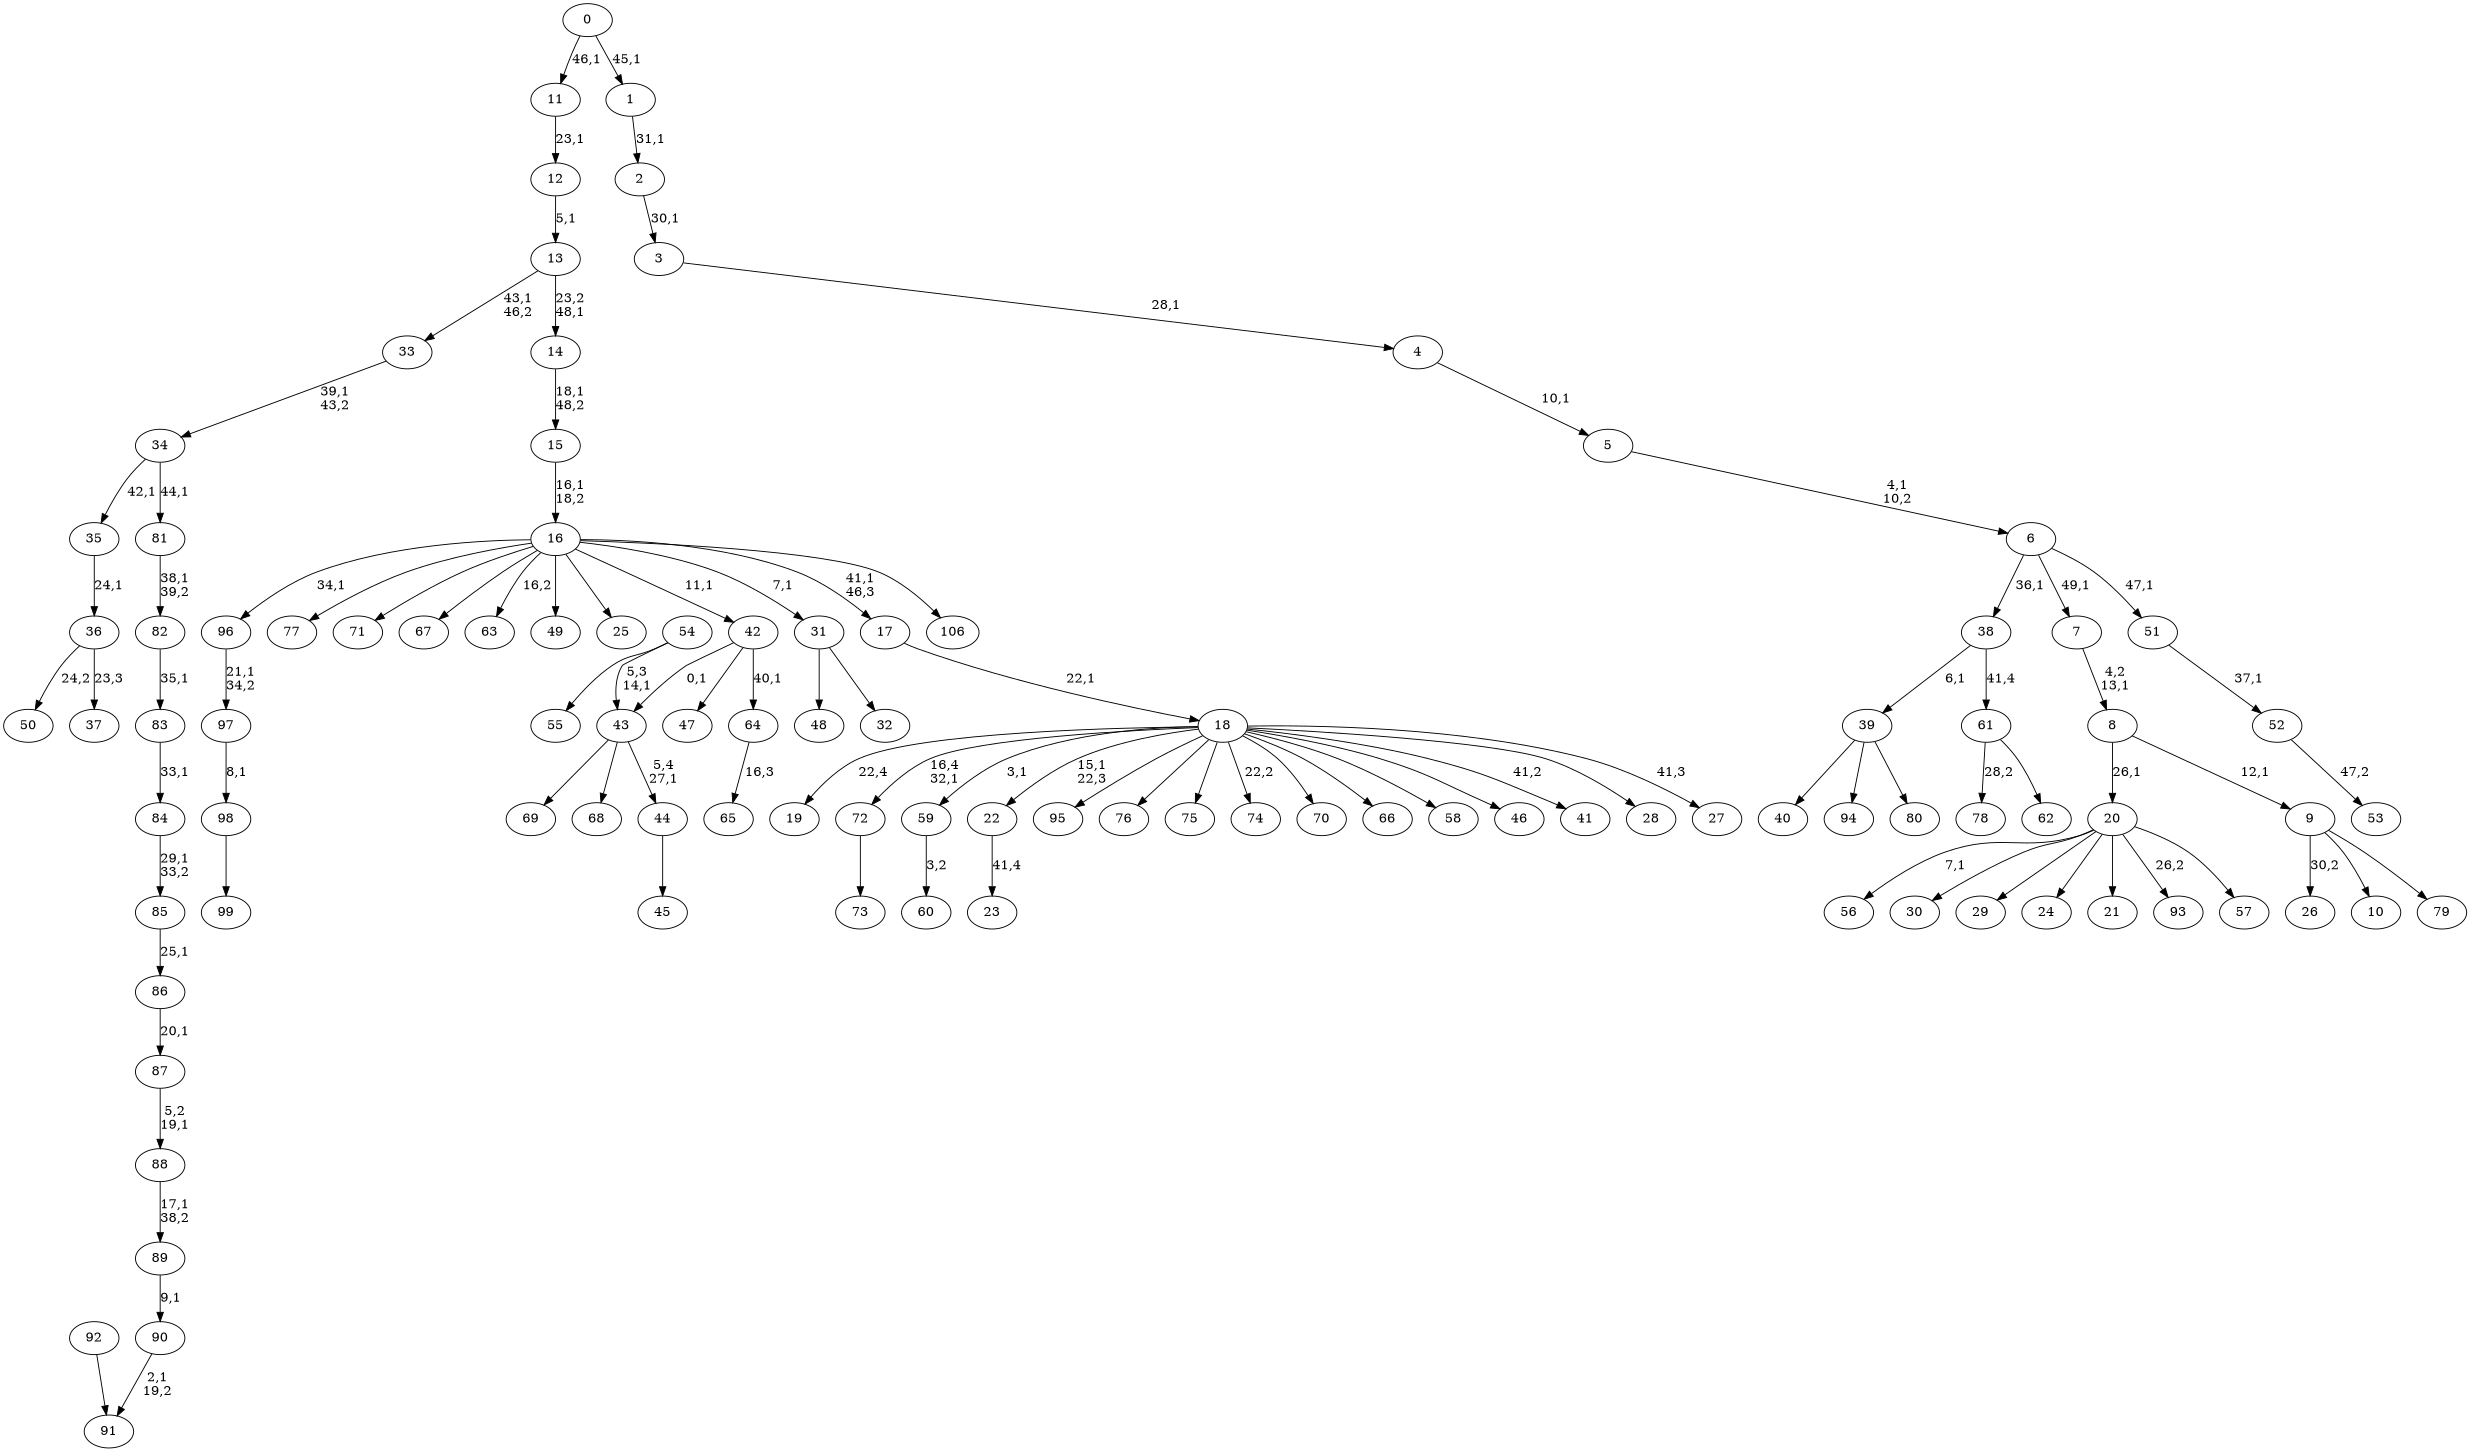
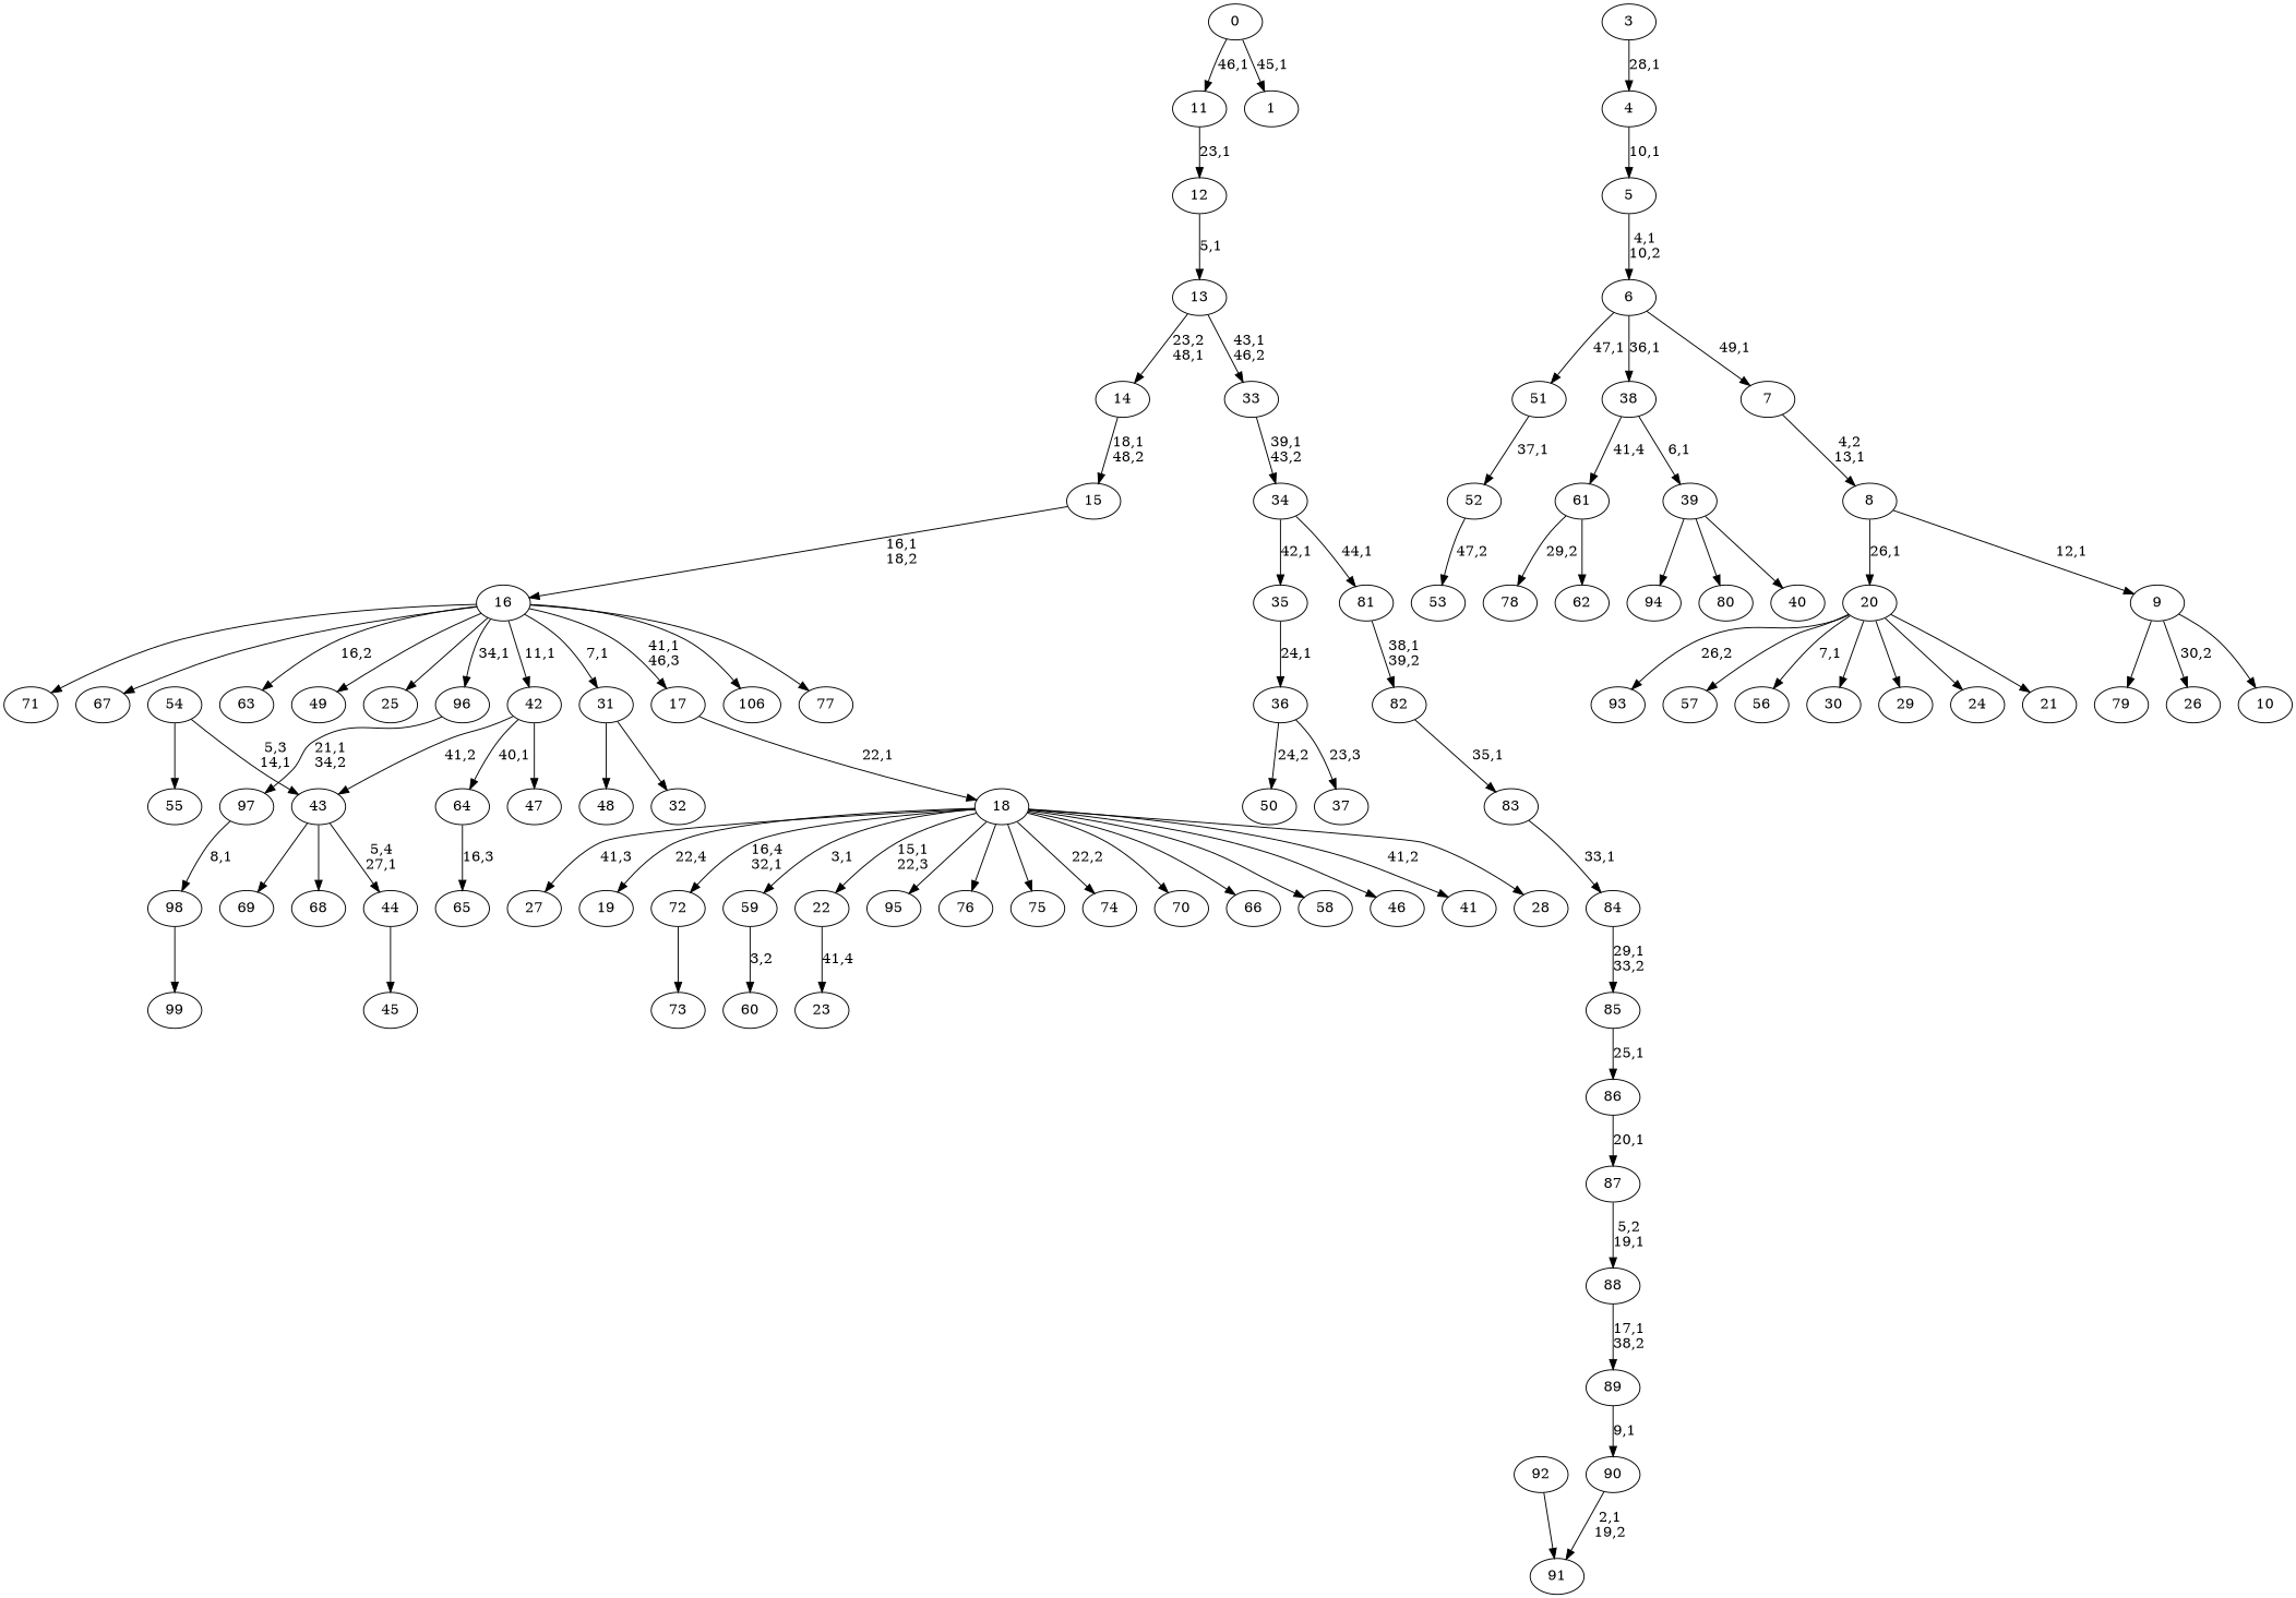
  digraph {
    98
    99
    97
    96
    92
    91
    90
    89
    88
    87
    86
    85
    84
    83
    82
    81
    72
    73
    64
    65
    61
    78
    62
    59
    60
    54
    55
    43
    52
    53
    51
    44
    45
    69
    68
    42
    47
    39
    94
    80
    40
    38
    36
    50
    37
    35
    34
    33
    31
    48
    32
    22
    23
    20
    93
    57
    56
    30
    29
    24
    21
    18
    95
    76
    75
    74
    70
    66
    58
    46
    41
    28
    27
    19
    17
    16
    n77 [label=106]
    77
    71
    67
    63
    49
    25
    15
    14
    13
    12
    11
    9
    79
    26
    10
    8
    7
    6
    5
    4
    3
-   2
    1
    0
    98 -> 99
    97 -> 98 [label="8,1"]
    96 -> 97 [label="21,1\n34,2"]
    92 -> 91
    90 -> 91 [label="2,1\n19,2"]
    89 -> 90 [label="9,1"]
    88 -> 89 [label="17,1\n38,2"]
    87 -> 88 [label="5,2\n19,1"]
    86 -> 87 [label="20,1"]
    85 -> 86 [label="25,1"]
    84 -> 85 [label="29,1\n33,2"]
    83 -> 84 [label="33,1"]
    82 -> 83 [label="35,1"]
    81 -> 82 [label="38,1\n39,2"]
    72 -> 73
    64 -> 65 [label="16,3"]
-   61 -> 78 [label="28,2"]
+   61 -> 78 [label="29,2"]
    61 -> 62
    59 -> 60 [label="3,2"]
    54 -> 55
    54 -> 43 [label="5,3\n14,1"]
    43 -> 44 [label="5,4\n27,1"]
    43 -> 69
    43 -> 68
    52 -> 53 [label="47,2"]
    51 -> 52 [label="37,1"]
    44 -> 45
    42 -> 64 [label="40,1"]
-   42 -> 43 [label="0,1"]
+   42 -> 43 [label="41,2"]
    42 -> 47
    39 -> 94
    39 -> 80
    39 -> 40
    38 -> 61 [label="41,4"]
    38 -> 39 [label="6,1"]
    36 -> 50 [label="24,2"]
    36 -> 37 [label="23,3"]
    35 -> 36 [label="24,1"]
    34 -> 81 [label="44,1"]
    34 -> 35 [label="42,1"]
    33 -> 34 [label="39,1\n43,2"]
    31 -> 48
    31 -> 32
    22 -> 23 [label="41,4"]
    20 -> 93 [label="26,2"]
    20 -> 57
    20 -> 56 [label="7,1"]
    20 -> 30
    20 -> 29
    20 -> 24
    20 -> 21
    18 -> 72 [label="16,4\n32,1"]
    18 -> 59 [label="3,1"]
    18 -> 22 [label="15,1\n22,3"]
    18 -> 95
    18 -> 76
    18 -> 75
    18 -> 74 [label="22,2"]
    18 -> 70
    18 -> 66
    18 -> 58
    18 -> 46
    18 -> 41 [label="41,2"]
    18 -> 28
    18 -> 27 [label="41,3"]
    18 -> 19 [label="22,4"]
    17 -> 18 [label="22,1"]
    16 -> 96 [label="34,1"]
    16 -> 42 [label="11,1"]
    16 -> 31 [label="7,1"]
    16 -> 17 [label="41,1\n46,3"]
    16 -> n77
    16 -> 77
    16 -> 71
    16 -> 67
    16 -> 63 [label="16,2"]
    16 -> 49
    16 -> 25
    15 -> 16 [label="16,1\n18,2"]
    14 -> 15 [label="18,1\n48,2"]
    13 -> 33 [label="43,1\n46,2"]
    13 -> 14 [label="23,2\n48,1"]
    12 -> 13 [label="5,1"]
    11 -> 12 [label="23,1"]
    9 -> 79
    9 -> 26 [label="30,2"]
    9 -> 10
    8 -> 20 [label="26,1"]
    8 -> 9 [label="12,1"]
    7 -> 8 [label="4,2\n13,1"]
    6 -> 51 [label="47,1"]
    6 -> 38 [label="36,1"]
    6 -> 7 [label="49,1"]
    5 -> 6 [label="4,1\n10,2"]
    4 -> 5 [label="10,1"]
    3 -> 4 [label="28,1"]
-   2 -> 3 [label="30,1"]
-   1 -> 2 [label="31,1"]
    0 -> 11 [label="46,1"]
    0 -> 1 [label="45,1"]
  }
